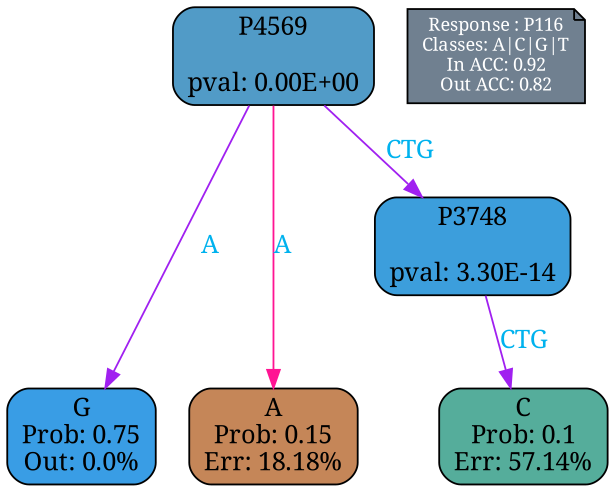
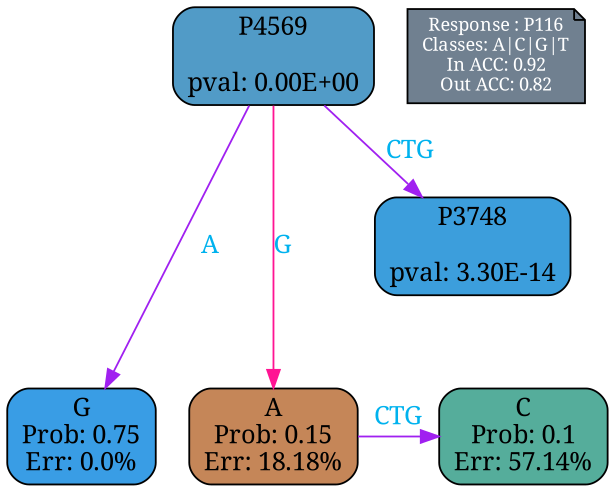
  digraph {
    fontname="Noto Serif"
    ranksep=equally
    splines=polylines
    node [color=black fontname="Noto Serif" shape=box style="filled, rounded"]
    edge [color=purple fontcolor=deepskyblue2 fontname="Noto Serif"]
-   n1 [fillcolor="#399de5" label="G\nProb: 0.75\nOut: 0.0%"]
+   n1 [fillcolor="#399de5" label="G\nProb: 0.75\nErr: 0.0%"]
    n2 [fillcolor="#55ad9b" label="C\nProb: 0.1\nErr: 57.14%"]
    n3 [fillcolor="#c58658" label="A\nProb: 0.15\nErr: 18.18%"]
    n4 [align=left fillcolor=slategray fontcolor=white fontsize=10 label="Response : P116\nClasses: A|C|G|T\nIn ACC: 0.92\nOut ACC: 0.82\n" shape=note style=filled]
    n5 [fillcolor="#519bc7" label="P4569\n\npval: 0.00E+00"]
    n6 [fillcolor="#3c9edc" label="P3748\n\npval: 3.30E-14"]
    subgraph sub_1 {
      rank=same
      n1
      n2
      n3
    }
    subgraph sub_2 {
      rank=same
      n4
      n5
    }
    n5 -> n1 [label=A]
-   n5 -> n3 [color=deeppink label=A]
+   n5 -> n3 [color=deeppink label=G]
    n5 -> n6 [label=CTG]
-   n6 -> n2 [label=CTG]
+   n3 -> n2 [label=CTG]
  }
